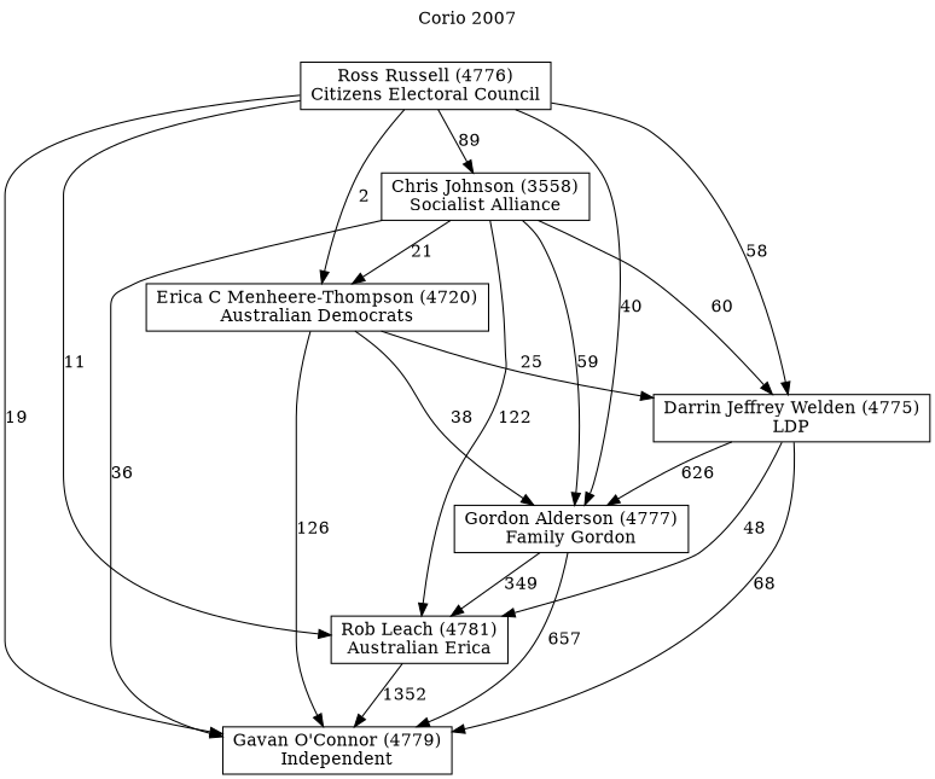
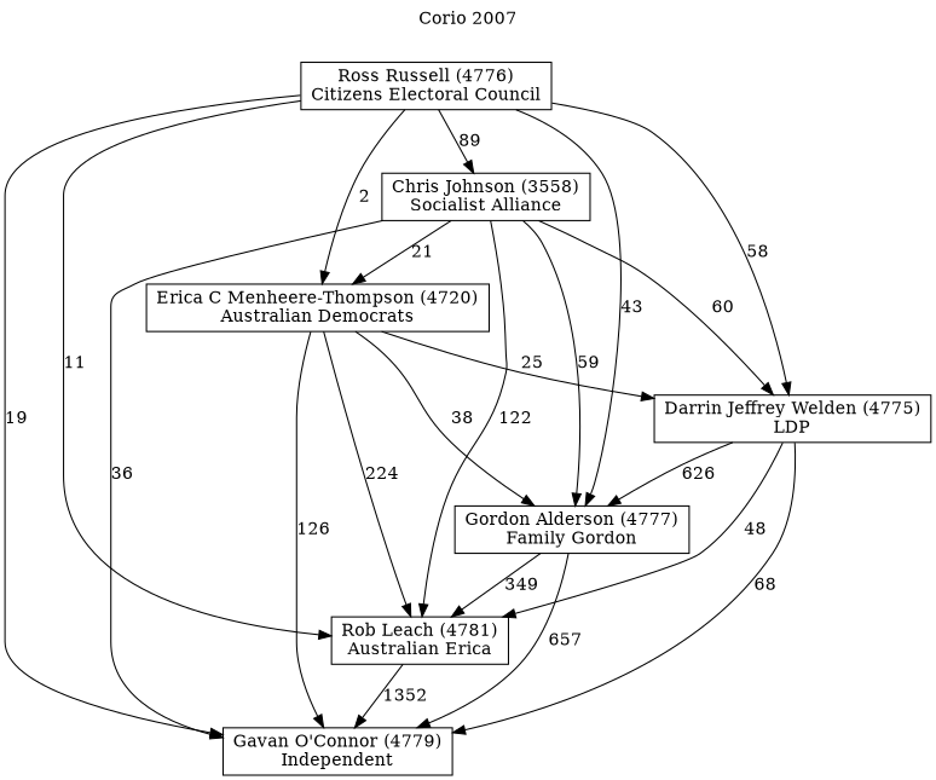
  digraph {
    label="Corio 2007"
    labelloc=t
    mclimit=10
    node [shape=box]
    n1 [label="Gavan O'Connor (4779)\nIndependent"]
    n2 [label="Rob Leach (4781)\nAustralian Erica"]
    n3 [label="Gordon Alderson (4777)\nFamily Gordon"]
    n4 [label="Darrin Jeffrey Welden (4775)\nLDP"]
    n5 [label="Erica C Menheere-Thompson (4720)\nAustralian Democrats"]
    n6 [label="Chris Johnson (3558)\nSocialist Alliance"]
    n7 [label="Ross Russell (4776)\nCitizens Electoral Council"]
    n2 -> n1 [label=1352]
    n3 -> n1 [label=657]
    n3 -> n2 [label=349]
    n4 -> n1 [label=68]
    n4 -> n2 [label=48]
    n4 -> n3 [label=626]
    n5 -> n1 [label=126]
+   n5 -> n2 [label=224]
    n5 -> n3 [label=38]
    n5 -> n4 [label=25]
    n6 -> n1 [label=36]
    n6 -> n2 [label=122]
    n6 -> n3 [label=59]
    n6 -> n4 [label=60]
    n6 -> n5 [label=21]
    n7 -> n1 [label=19]
    n7 -> n2 [label=11]
-   n7 -> n3 [label=40]
+   n7 -> n3 [label=43]
    n7 -> n4 [label=58]
    n7 -> n5 [label=2]
    n7 -> n6 [label=89]
  }
